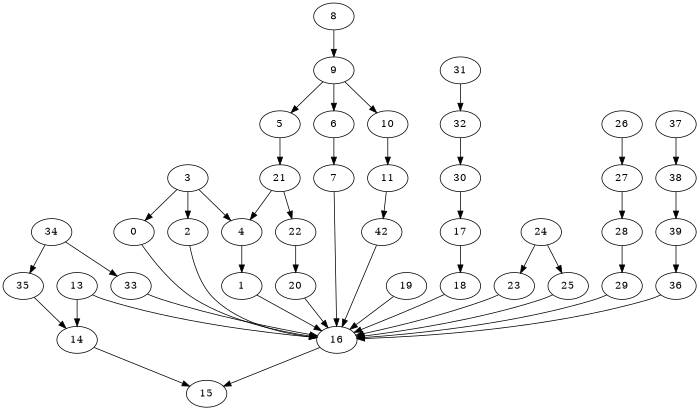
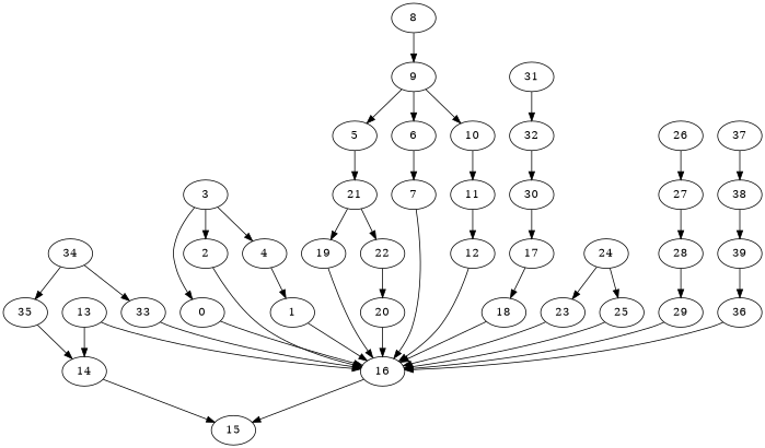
  strict digraph {
    node [exec=191]
    edge [comm=10]
    0 [exec=122]
    16 [exec=111]
    15 [exec=135]
    1 [exec=85]
    2 [exec=74]
    3 [exec=114]
    4 [exec=186]
    5 [exec=170]
    21
    19 [exec=77]
    22 [exec=124]
    6 [exec=193]
    7 [exec=75]
    8 [exec=140]
    9 [exec=161]
    10 [exec=130]
    11 [exec=102]
-   12 [label=42]
+   12
    13 [exec=50]
    14 [exec=176]
    17 [exec=86]
    18 [exec=189]
    20 [exec=127]
    23 [exec=116]
    24 [exec=171]
    25 [exec=67]
    26 [exec=70]
    27 [exec=188]
    28 [exec=150]
    29 [exec=184]
    30 [exec=198]
    31 [exec=120]
    32 [exec=165]
    33 [exec=79]
    34 [exec=106]
    35 [exec=145]
    36 [exec=87]
    37 [exec=106]
    38 [exec=61]
    39 [exec=196]
    0 -> 16
    16 -> 15 [comm=13]
    1 -> 16
    2 -> 16 [comm=15]
    3 -> 0 [comm=8]
    3 -> 2 [comm=19]
    3 -> 4 [comm=13]
    4 -> 1
    5 -> 21 [comm=5]
-   21 -> 4 [comm=16]
+   21 -> 19 [comm=16]
    21 -> 22 [comm=14]
    19 -> 16 [comm=20]
    22 -> 20 [comm=9]
    6 -> 7 [comm=20]
    7 -> 16 [comm=18]
    8 -> 9 [comm=14]
    9 -> 5 [comm=17]
    9 -> 6 [comm=13]
    9 -> 10 [comm=16]
    10 -> 11 [comm=9]
    11 -> 12 [comm=5]
    12 -> 16 [comm=19]
    13 -> 16 [comm=7]
    13 -> 14 [comm=6]
    14 -> 15 [comm=15]
    17 -> 18 [comm=9]
    18 -> 16 [comm=12]
    20 -> 16 [comm=16]
    23 -> 16 [comm=14]
    24 -> 23 [comm=18]
    24 -> 25 [comm=17]
    25 -> 16 [comm=7]
    26 -> 27 [comm=5]
    27 -> 28 [comm=11]
    28 -> 29 [comm=15]
    29 -> 16
    30 -> 17 [comm=12]
    31 -> 32 [comm=12]
    32 -> 30 [comm=19]
    33 -> 16 [comm=17]
    34 -> 33 [comm=6]
    34 -> 35 [comm=18]
    35 -> 14 [comm=17]
    36 -> 16 [comm=18]
    37 -> 38 [comm=6]
    38 -> 39
    39 -> 36 [comm=19]
  }
